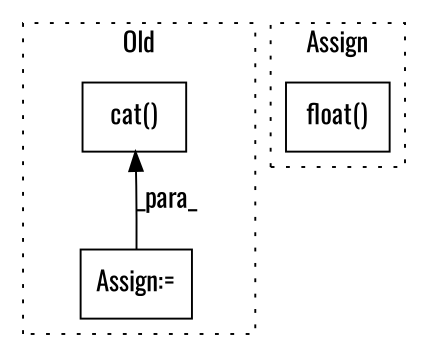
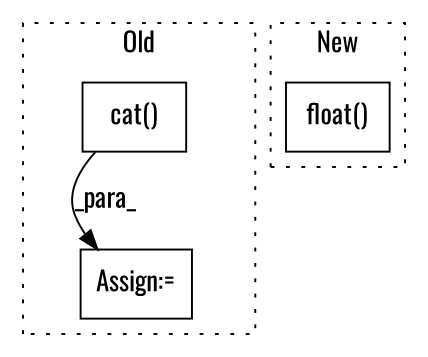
  digraph {
    fontname=Oswald
    node [a=75 shape=box fontname=Oswald]
    n1 [l="10,1" label="cat()" s="6337,6354"]
    n2 [a=68 l=3 label="Assign:=" s=6334]
    n3 [l=59 label="float()" s=6905]
    subgraph cluster_1 {
      label=Old
      style=dotted
      n1
      n2
    }
    subgraph cluster_2 {
-     label=Assign
+     label=New
      style=dotted
      n3
    }
-   n2 -> n1 [label=_para_ fontname=Oswald]
+   n1 -> n2 [label=_para_ fontname=Oswald]
  }
